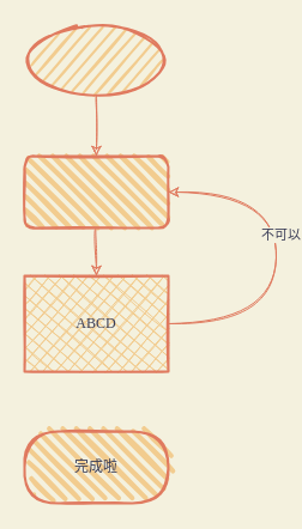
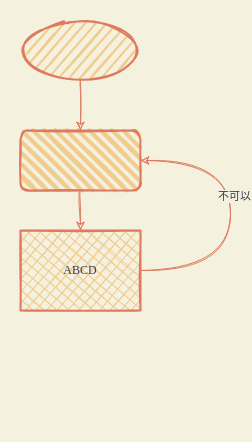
  <mxCell id="0" />
  <mxCell id="1" parent="0" />
  <mxCell id="2" style="edgeStyle=orthogonalEdgeStyle;orthogonalLoop=1;jettySize=auto;html=1;exitX=0.5;exitY=1;exitDx=0;exitDy=0;entryX=0.5;entryY=0;entryDx=0;entryDy=0;labelBackgroundColor=#F4F1DE;strokeColor=#E07A5F;fontColor=#393C56;sketch=1;curved=1;" edge="1" parent="1" source="3" target="8"><mxGeometry relative="1" as="geometry" /></mxCell>
  <mxCell id="3" value="" style="whiteSpace=wrap;html=1;strokeWidth=2;fillWeight=4;hachureGap=8;hachureAngle=45;fillColor=#F2CC8F;strokeColor=#E07A5F;fontColor=#393C56;sketch=1;rounded=1;" vertex="1" parent="1"><mxGeometry x="20" y="130" width="120" height="60" as="geometry" /></mxCell>
  <mxCell id="4" style="edgeStyle=orthogonalEdgeStyle;orthogonalLoop=1;jettySize=auto;html=1;exitX=0.5;exitY=1;exitDx=0;exitDy=0;labelBackgroundColor=#F4F1DE;strokeColor=#E07A5F;fontColor=#393C56;sketch=1;curved=1;" edge="1" parent="1" source="5" target="3"><mxGeometry relative="1" as="geometry" /></mxCell>
  <mxCell id="5" value="" style="ellipse;whiteSpace=wrap;html=1;strokeWidth=2;fillWeight=2;hachureGap=8;fillColor=#F2CC8F;fillStyle=dots;strokeColor=#E07A5F;fontColor=#393C56;sketch=1;rounded=1;" vertex="1" parent="1"><mxGeometry x="20" y="20" width="120" height="60" as="geometry" /></mxCell>
  <mxCell id="6" style="edgeStyle=orthogonalEdgeStyle;orthogonalLoop=1;jettySize=auto;html=1;exitX=1;exitY=0.5;exitDx=0;exitDy=0;entryX=1;entryY=0.5;entryDx=0;entryDy=0;labelBackgroundColor=#F4F1DE;strokeColor=#E07A5F;fontColor=#393C56;sketch=1;curved=1;" edge="1" parent="1" source="8" target="3"><mxGeometry relative="1" as="geometry"><Array as="points"><mxPoint x="230" y="270" /><mxPoint x="230" y="160" /></Array></mxGeometry></mxCell>
  <mxCell id="7" value="不可以" style="edgeLabel;html=1;align=center;verticalAlign=middle;resizable=0;points=[];labelBackgroundColor=#F4F1DE;fontColor=#393C56;sketch=1;rounded=1;" vertex="1" connectable="0" parent="6"><mxGeometry x="0.138" y="-3" relative="1" as="geometry"><mxPoint as="offset" /></mxGeometry></mxCell>
  <mxCell id="8" value="ABCD" style="whiteSpace=wrap;html=1;strokeWidth=2;fillWeight=-1;hachureGap=8;fillStyle=cross-hatch;fillColor=#F2CC8F;fontFamily=chris;fontSource=https%3A%2F%2Fwww.1001fonts.com%2Fdownload%2Fchristmas-uniform.zip;strokeColor=#E07A5F;fontColor=#393C56;sketch=1;rounded=0;" vertex="1" parent="1"><mxGeometry x="20" y="230" width="120" height="80" as="geometry" /></mxCell>
- <mxCell id="9" value="完成啦" style="whiteSpace=wrap;html=1;strokeWidth=2;fillWeight=4;hachureGap=8;hachureAngle=45;fillColor=#F2CC8F;arcSize=50;fontFamily=chris;fontSource=https%3A%2F%2Fwww.1001fonts.com%2Fdownload%2Fchristmas-uniform.zip;strokeColor=#E07A5F;fontColor=#393C56;sketch=1;rounded=1;" vertex="1" parent="1"><mxGeometry x="20" y="360" width="120" height="60" as="geometry" /></mxCell>
